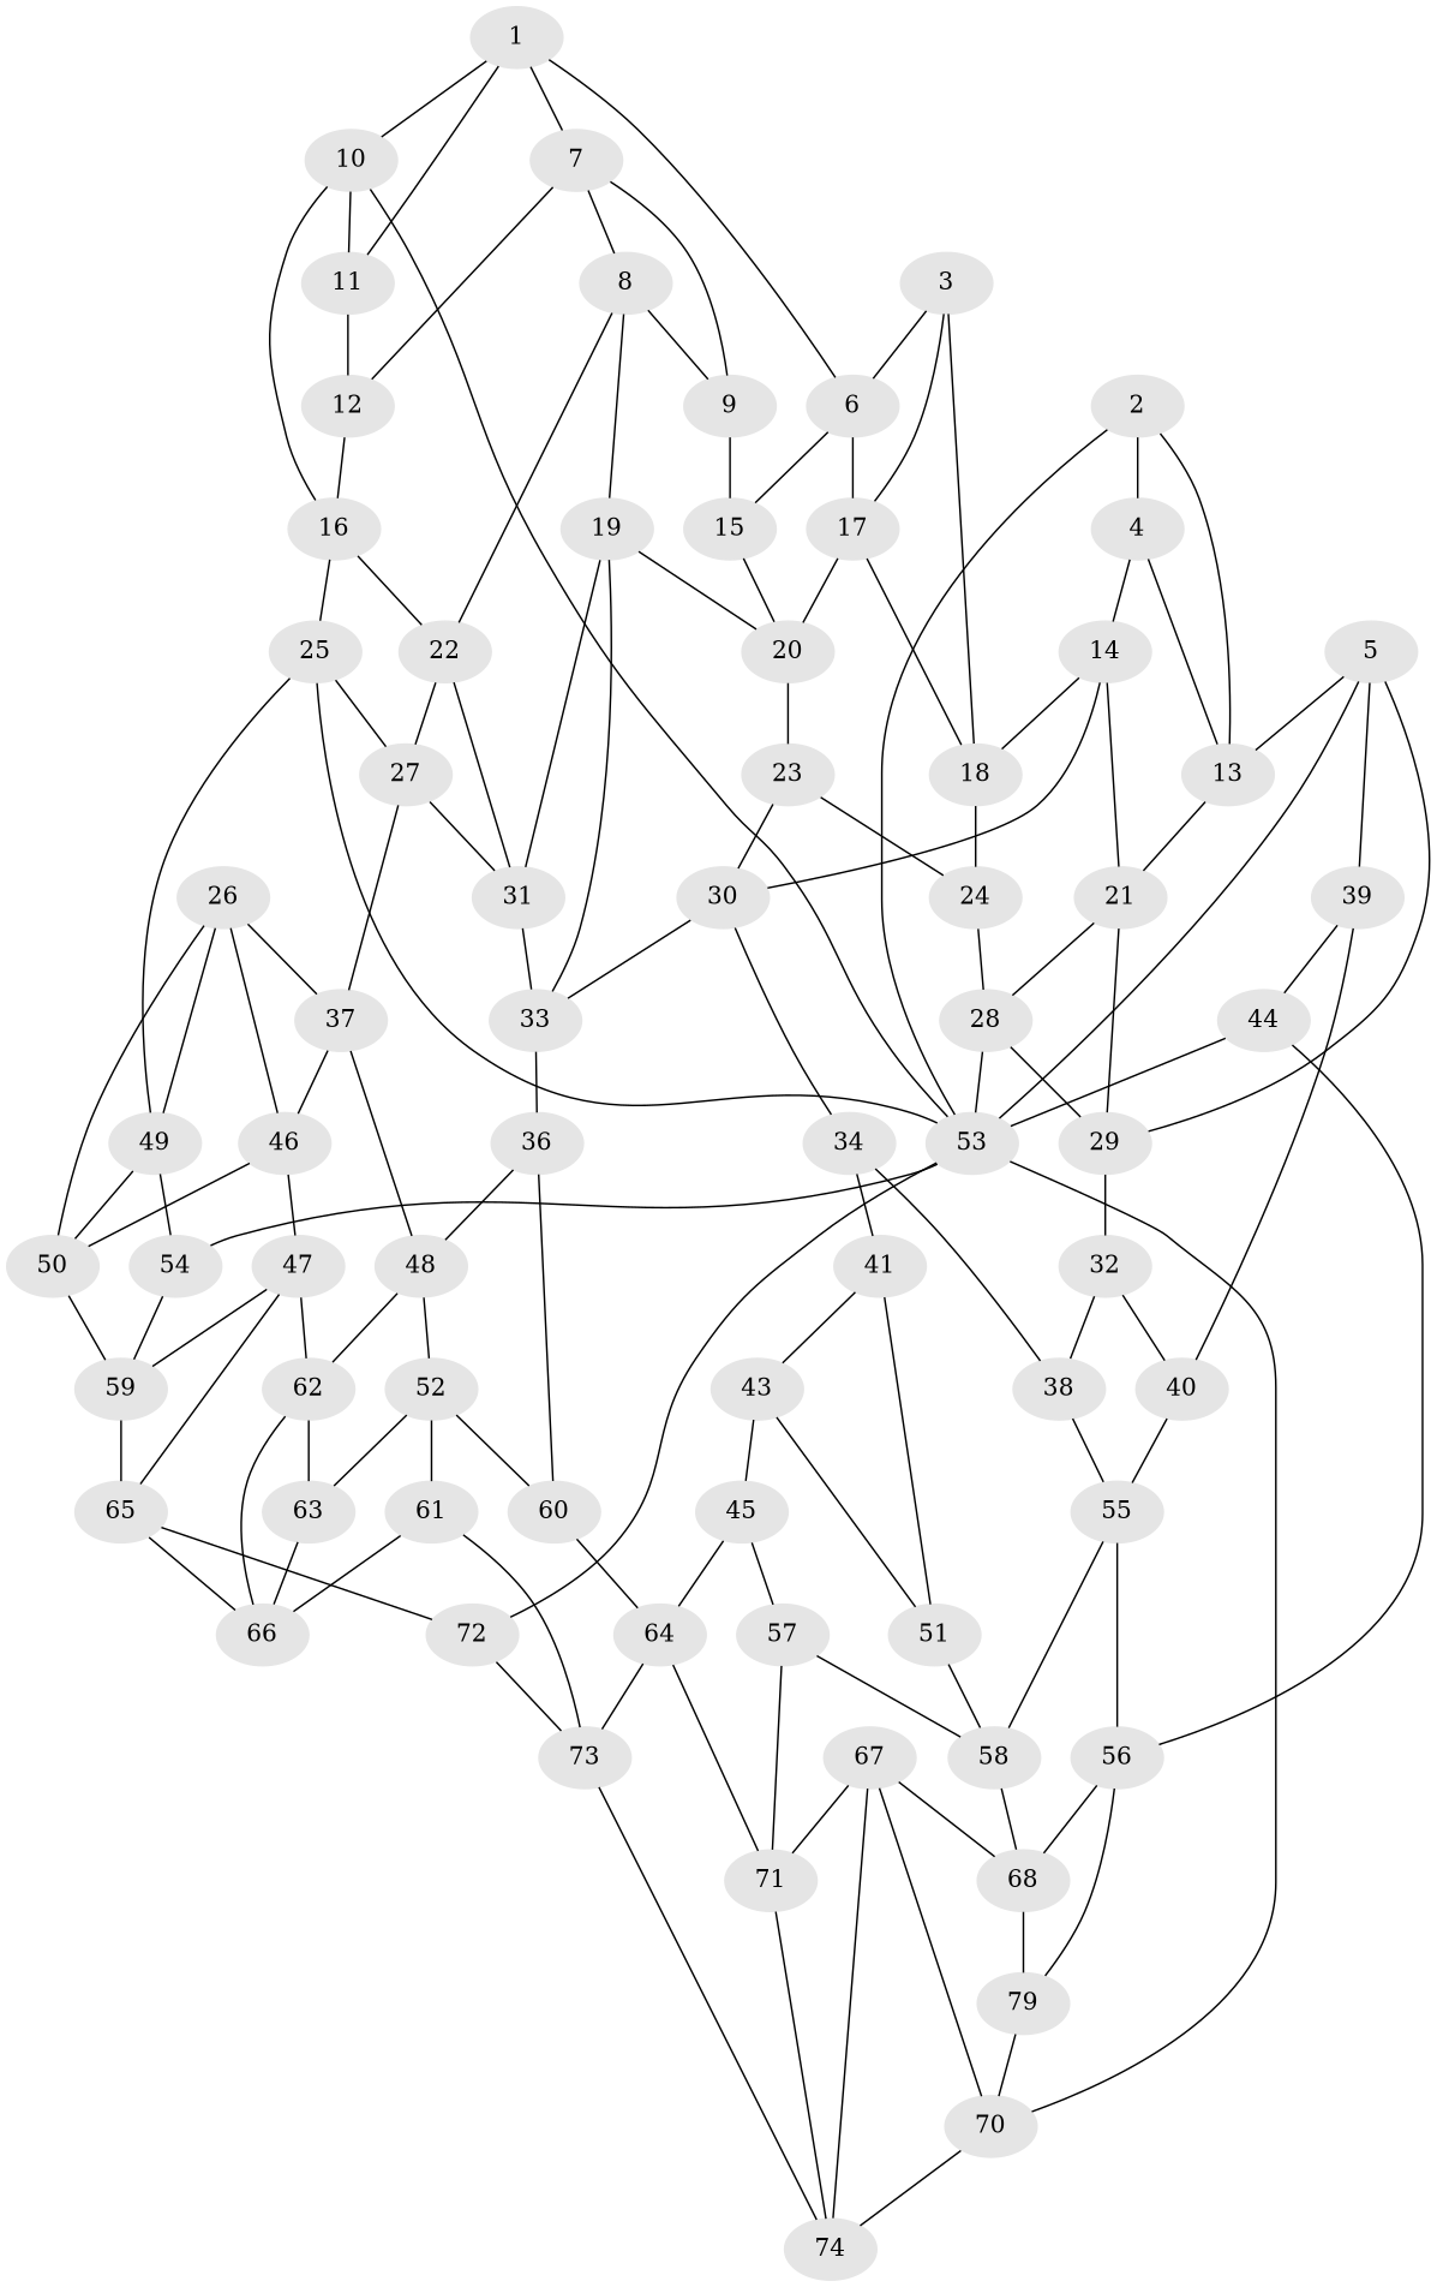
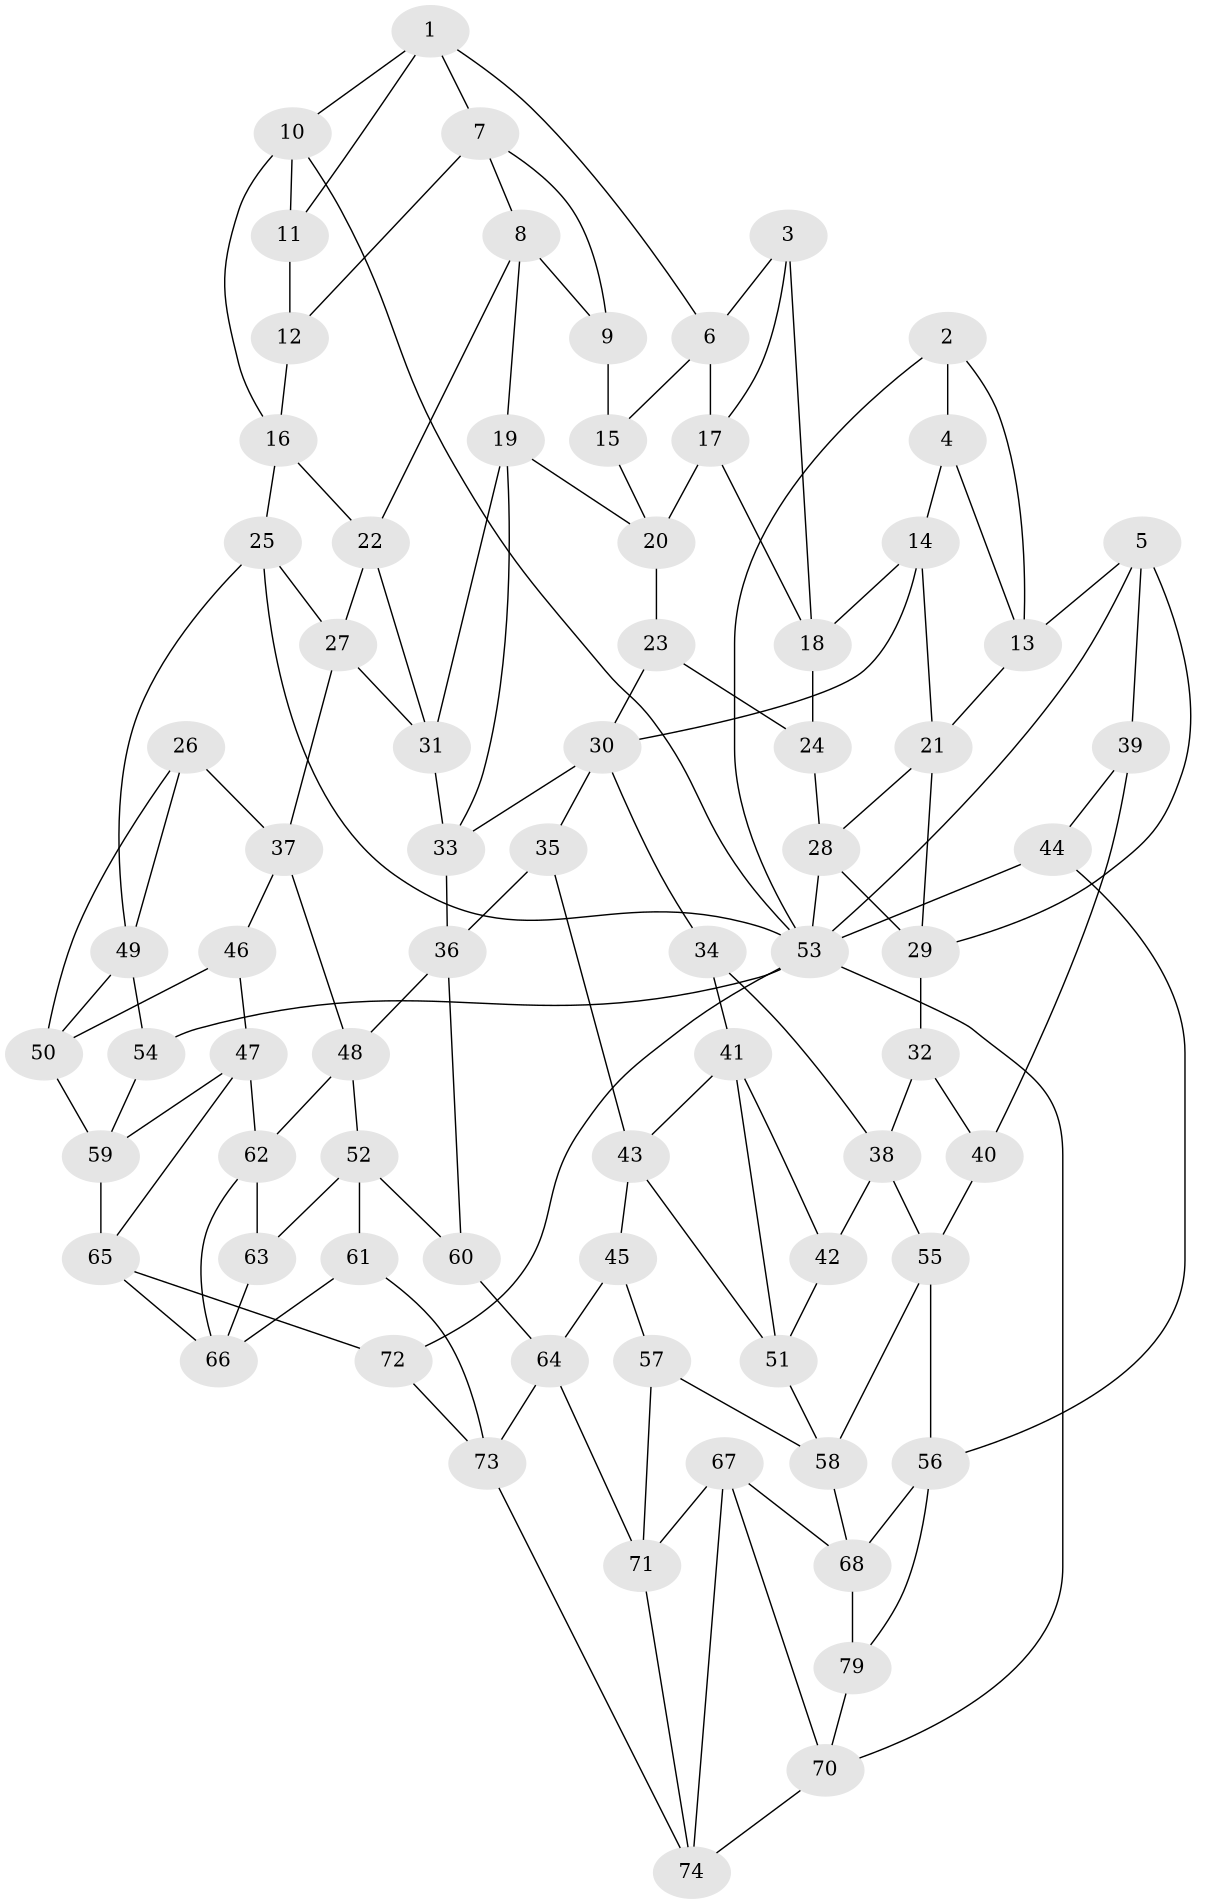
  graph {
    node [color=gray90 style=filled]
    edge [weight=1.0]
    1
    6
    7
    10
    11
    17
    15
    8
    9
    12
    53
    16
    2
    4
    13
    14
    21
    54
    70
    72
    3
    18
    20
    24
    30
    5
    29
    39
    32
    40
    44
    19
    22
    31
    33
    27
    25
    28
    23
    49
    36
    37
    34
+   35
    50
    26
    46
    48
    47
    59
    38
    41
    43
+   42
    55
    60
    51
    45
    62
    52
    64
    56
    58
    57
    68
    n66 [label=79]
    71
    73
    65
    63
    66
    61
    74
    67
    1 -- 6
    1 -- 7
    1 -- 10
    1 -- 11
    6 -- 17
    6 -- 15
    7 -- 8
    7 -- 9
    7 -- 12
    10 -- 11
    10 -- 53
    10 -- 16
    11 -- 12 [weight=2.0]
    17 -- 18
    17 -- 20
    15 -- 20
    8 -- 9
    8 -- 19
    8 -- 22
    9 -- 15 [weight=2.0]
    12 -- 16
    53 -- 54
    53 -- 70
    53 -- 72
    16 -- 22
    16 -- 25
    2 -- 53
    2 -- 4
    2 -- 13
    4 -- 13
    4 -- 14
    13 -- 21
    14 -- 21
    14 -- 18
    14 -- 30
    21 -- 29
    21 -- 28
    54 -- 59
    70 -- 74
    72 -- 73
    3 -- 6
    3 -- 17
    3 -- 18
    18 -- 24
    20 -- 23
    24 -- 28
    30 -- 33
    30 -- 34
+   30 -- 35
    5 -- 53
    5 -- 13
    5 -- 29
    5 -- 39
    29 -- 32
    39 -- 40 [weight=2.0]
    39 -- 44
    32 -- 40
    32 -- 38
    40 -- 55
    44 -- 53
    44 -- 56
    19 -- 20
    19 -- 31
    19 -- 33
    22 -- 31
    22 -- 27
    31 -- 33
    33 -- 36
    27 -- 31
    27 -- 37
    25 -- 53
    25 -- 27
    25 -- 49
    28 -- 53
    28 -- 29
    23 -- 24
    23 -- 30
    49 -- 54
    49 -- 50
    36 -- 48
    36 -- 60
    37 -- 46
    37 -- 48
    34 -- 38
    34 -- 41
+   35 -- 36
+   35 -- 43
    50 -- 59
    26 -- 49
    26 -- 37
    26 -- 50
-   26 -- 46
    46 -- 50
    46 -- 47
    48 -- 62
    48 -- 52
    47 -- 59
    47 -- 62
    47 -- 65
    59 -- 65
+   38 -- 42
    38 -- 55
    41 -- 43
+   41 -- 42
    41 -- 51
    43 -- 51
    43 -- 45
+   42 -- 51
    55 -- 56
    55 -- 58
    60 -- 64
    51 -- 58
    45 -- 64
    45 -- 57
    62 -- 63
    62 -- 66
    52 -- 60
    52 -- 63
    52 -- 61
    64 -- 71
    64 -- 73
    56 -- 68
    56 -- n66
    58 -- 68
    57 -- 58
    57 -- 71
    68 -- n66
    n66 -- 70
    71 -- 74
    73 -- 74
    65 -- 72
    65 -- 66
    63 -- 66
    61 -- 73
    61 -- 66
    67 -- 70
    67 -- 68
    67 -- 71
    67 -- 74
  }
